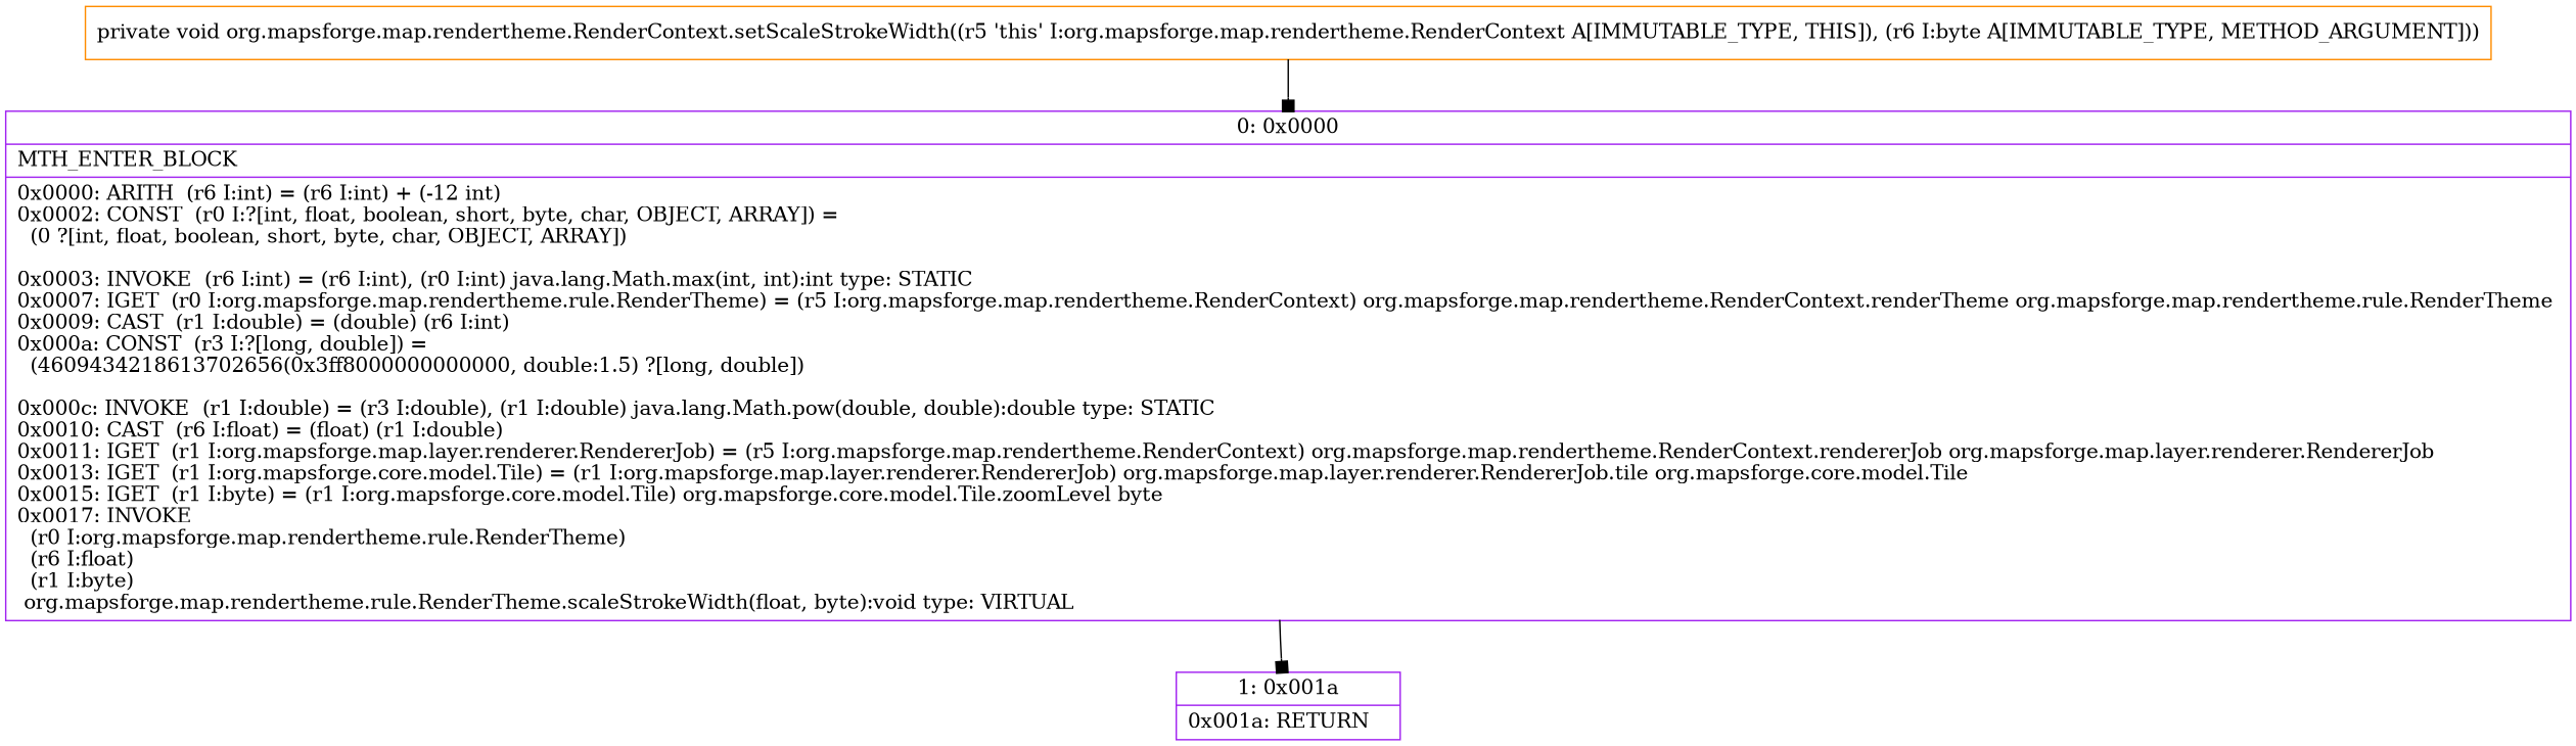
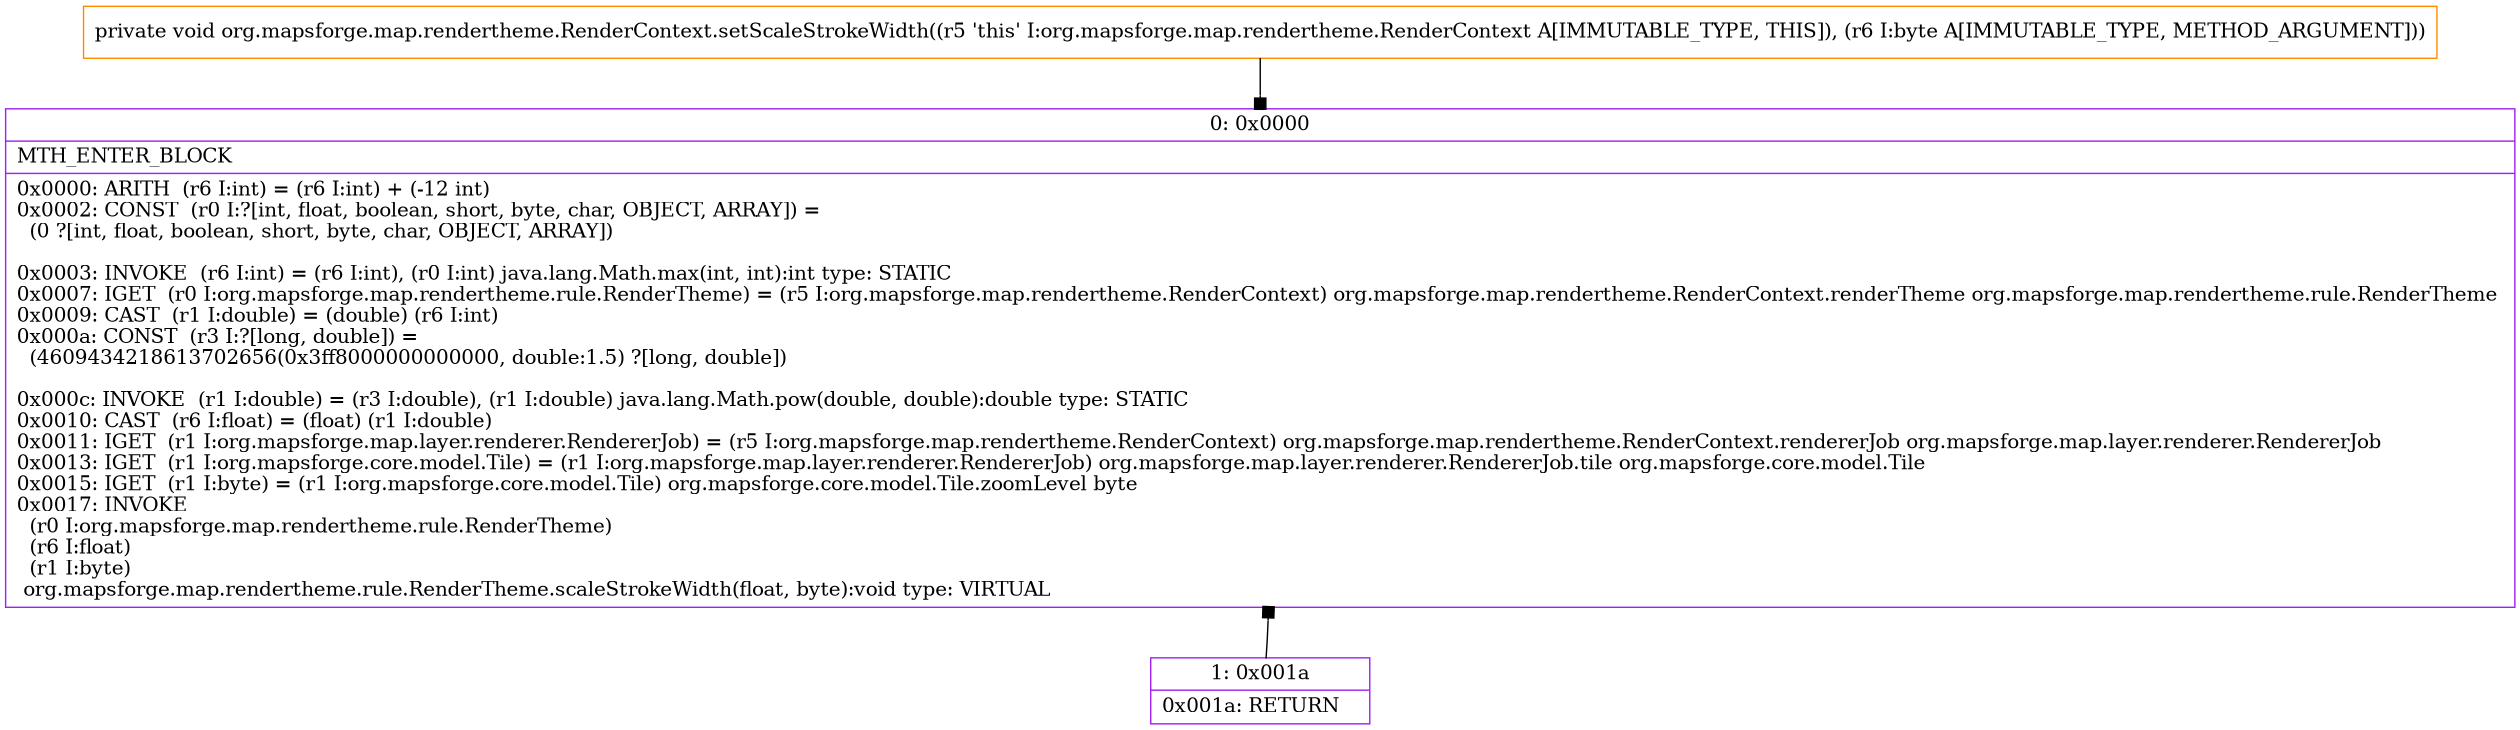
  digraph {
    node [shape=record color=purple]
    edge [arrowhead=box]
    n1 [label="{0\:\ 0x0000|MTH_ENTER_BLOCK\l|0x0000: ARITH  (r6 I:int) = (r6 I:int) + (\-12 int) \l0x0002: CONST  (r0 I:?[int, float, boolean, short, byte, char, OBJECT, ARRAY]) = \l  (0 ?[int, float, boolean, short, byte, char, OBJECT, ARRAY])\l \l0x0003: INVOKE  (r6 I:int) = (r6 I:int), (r0 I:int) java.lang.Math.max(int, int):int type: STATIC \l0x0007: IGET  (r0 I:org.mapsforge.map.rendertheme.rule.RenderTheme) = (r5 I:org.mapsforge.map.rendertheme.RenderContext) org.mapsforge.map.rendertheme.RenderContext.renderTheme org.mapsforge.map.rendertheme.rule.RenderTheme \l0x0009: CAST  (r1 I:double) = (double) (r6 I:int) \l0x000a: CONST  (r3 I:?[long, double]) = \l  (4609434218613702656(0x3ff8000000000000, double:1.5) ?[long, double])\l \l0x000c: INVOKE  (r1 I:double) = (r3 I:double), (r1 I:double) java.lang.Math.pow(double, double):double type: STATIC \l0x0010: CAST  (r6 I:float) = (float) (r1 I:double) \l0x0011: IGET  (r1 I:org.mapsforge.map.layer.renderer.RendererJob) = (r5 I:org.mapsforge.map.rendertheme.RenderContext) org.mapsforge.map.rendertheme.RenderContext.rendererJob org.mapsforge.map.layer.renderer.RendererJob \l0x0013: IGET  (r1 I:org.mapsforge.core.model.Tile) = (r1 I:org.mapsforge.map.layer.renderer.RendererJob) org.mapsforge.map.layer.renderer.RendererJob.tile org.mapsforge.core.model.Tile \l0x0015: IGET  (r1 I:byte) = (r1 I:org.mapsforge.core.model.Tile) org.mapsforge.core.model.Tile.zoomLevel byte \l0x0017: INVOKE  \l  (r0 I:org.mapsforge.map.rendertheme.rule.RenderTheme)\l  (r6 I:float)\l  (r1 I:byte)\l org.mapsforge.map.rendertheme.rule.RenderTheme.scaleStrokeWidth(float, byte):void type: VIRTUAL \l}"]
    n2 [label="{1\:\ 0x001a|0x001a: RETURN   \l}"]
    n3 [label="{private void org.mapsforge.map.rendertheme.RenderContext.setScaleStrokeWidth((r5 'this' I:org.mapsforge.map.rendertheme.RenderContext A[IMMUTABLE_TYPE, THIS]), (r6 I:byte A[IMMUTABLE_TYPE, METHOD_ARGUMENT])) }" color=darkorange]
-   n1 -> n2
+   n2 -> n1
    n3 -> n1
  }
